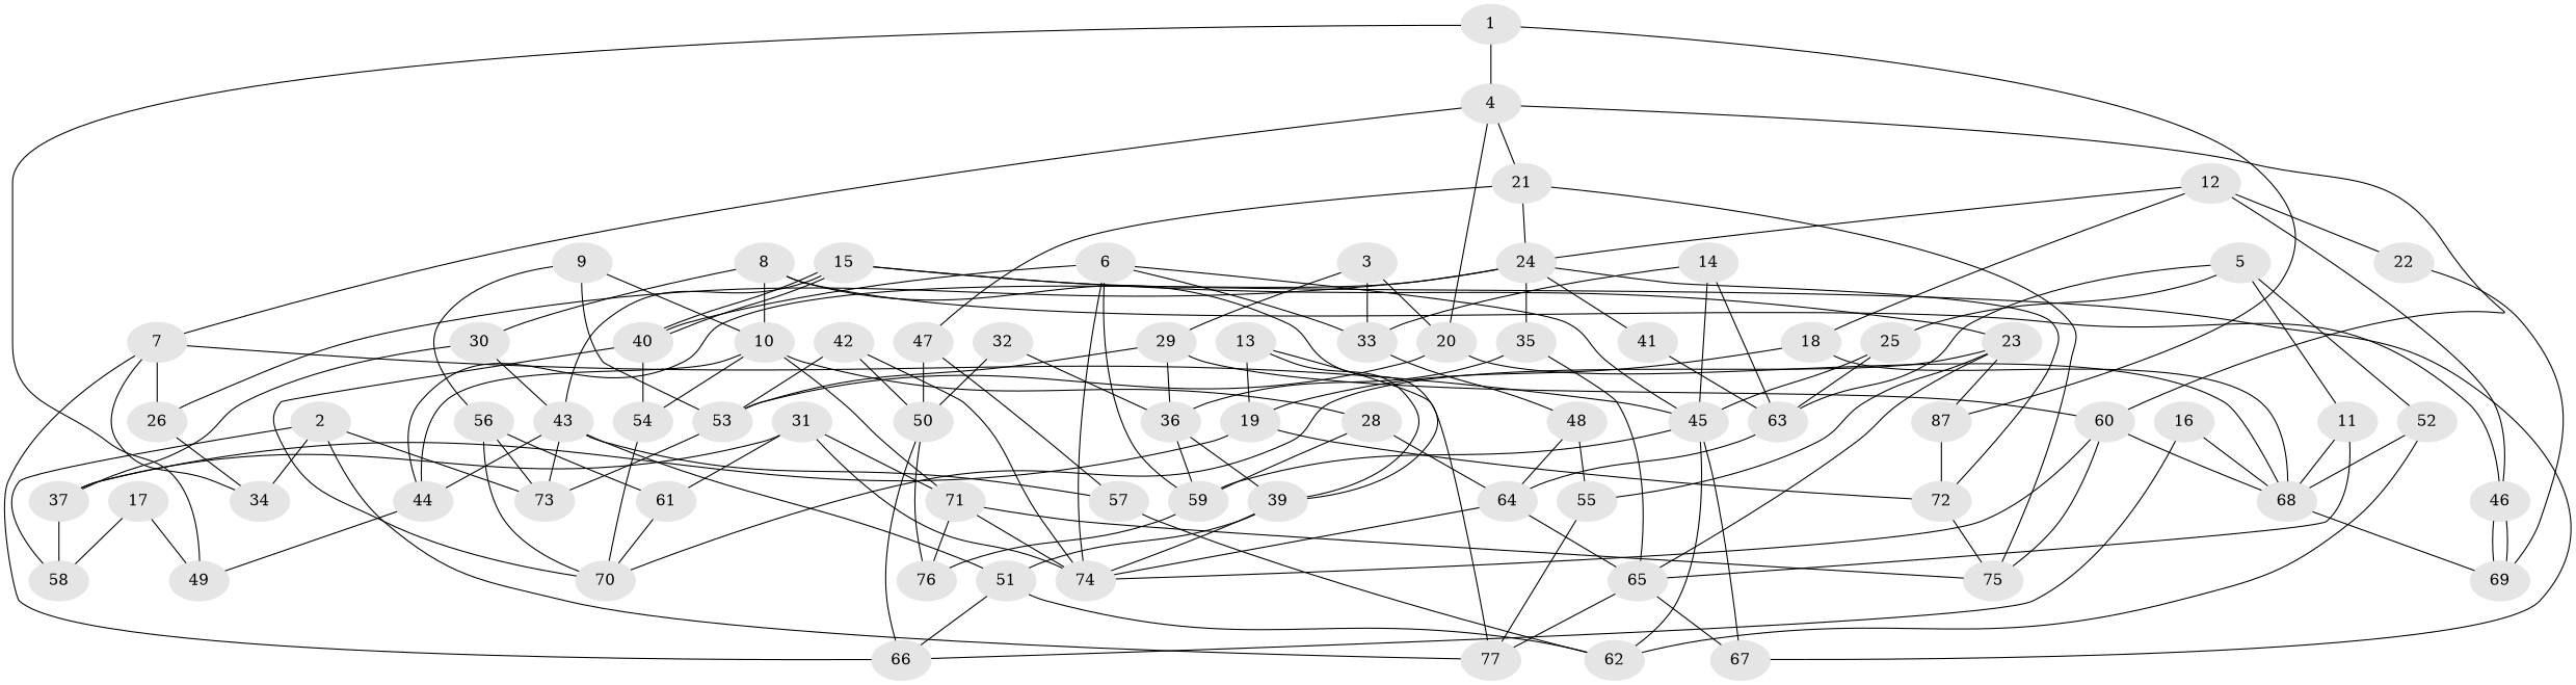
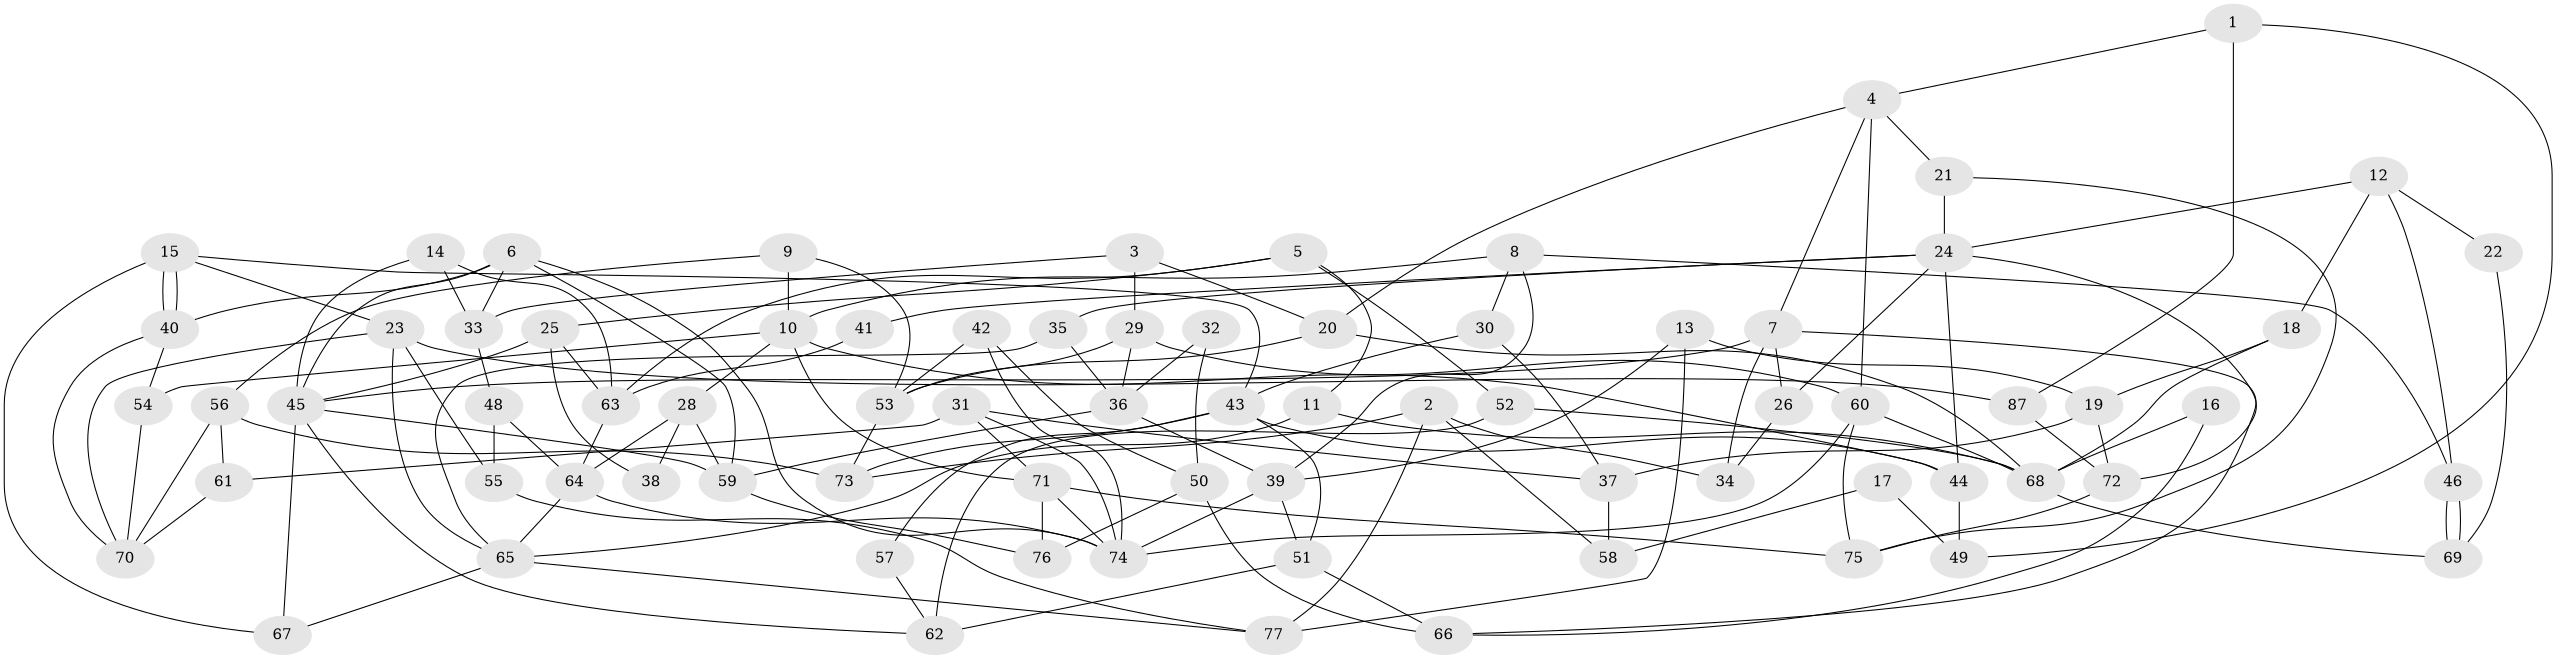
  graph {
    node [color=gray90 style=filled]
    1
    4
    n3 [label=87]
    49
    20
    7
    21
    60
    72
    2
    34
    58
    73
    77
    3
    29
    33
    53
    68
    36
    48
    45
    26
    66
    24
-   47
    75
    74
    5
    11
    25
    52
    63
    65
+   38
    62
    64
    6
    40
    59
    54
    70
    67
    76
    8
    10
    30
    39
    46
    28
    44
    71
    43
    37
    51
    69
    9
    56
    61
    12
    18
    22
    19
    35
    41
    13
    14
    15
    23
    55
    57
    16
    17
    50
    31
    32
    42
    1 -- 4
    1 -- n3
    1 -- 49
    4 -- 20
    4 -- 7
    4 -- 21
    4 -- 60
    n3 -- 72
    20 -- 53
    20 -- 68
    7 -- 34
    7 -- 45
    7 -- 26
    7 -- 66
    21 -- 24
-   21 -- 47
    21 -- 75
    60 -- 68
    60 -- 75
    60 -- 74
    72 -- 75
    2 -- 34
    2 -- 58
    2 -- 73
    2 -- 77
    3 -- 20
    3 -- 29
    3 -- 33
    29 -- 60
    29 -- 53
    29 -- 36
    33 -- 48
    53 -- 73
    68 -- 69
    36 -- 59
    36 -- 39
    48 -- 64
    48 -- 55
    45 -- 62
    45 -- 59
    45 -- 67
    26 -- 34
    24 -- 72
    24 -- 26
    24 -- 44
    24 -- 35
    24 -- 41
-   47 -- 57
-   47 -- 50
    5 -- 11
    5 -- 25
    5 -- 52
    5 -- 63
    11 -- 68
    11 -- 65
    25 -- 45
    25 -- 63
+   25 -- 38
    52 -- 68
    52 -- 62
    63 -- 64
    65 -- 77
    65 -- 67
    64 -- 74
    64 -- 65
    6 -- 33
    6 -- 45
    6 -- 74
    6 -- 40
    6 -- 59
    40 -- 54
    40 -- 70
    59 -- 76
    54 -- 70
    8 -- 10
    8 -- 30
    8 -- 39
    8 -- 46
    10 -- 54
    10 -- 28
    10 -- 44
    10 -- 71
    30 -- 43
    30 -- 37
    39 -- 74
    39 -- 51
    46 -- 69
    46 -- 69
+   28 -- 38
    28 -- 64
    28 -- 59
    44 -- 49
    71 -- 75
    71 -- 74
    71 -- 76
    43 -- 73
    43 -- 44
    43 -- 51
    43 -- 57
    37 -- 58
    51 -- 66
    51 -- 62
    9 -- 53
    9 -- 10
    9 -- 56
    56 -- 73
    56 -- 70
    56 -- 61
    61 -- 70
    12 -- 24
    12 -- 46
    12 -- 18
    12 -- 22
    18 -- 68
    18 -- 19
    22 -- 69
    19 -- 72
    19 -- 37
    35 -- 36
    35 -- 65
    41 -- 63
    13 -- 77
    13 -- 39
    13 -- 19
    14 -- 33
    14 -- 45
    14 -- 63
    15 -- 40
    15 -- 40
    15 -- 67
    15 -- 43
    15 -- 23
    23 -- n3
    23 -- 65
    23 -- 70
    23 -- 55
    55 -- 77
    57 -- 62
    16 -- 68
    16 -- 66
    17 -- 49
    17 -- 58
    50 -- 66
    50 -- 76
    31 -- 74
    31 -- 71
    31 -- 37
    31 -- 61
    32 -- 36
    32 -- 50
    42 -- 53
    42 -- 74
    42 -- 50
  }
